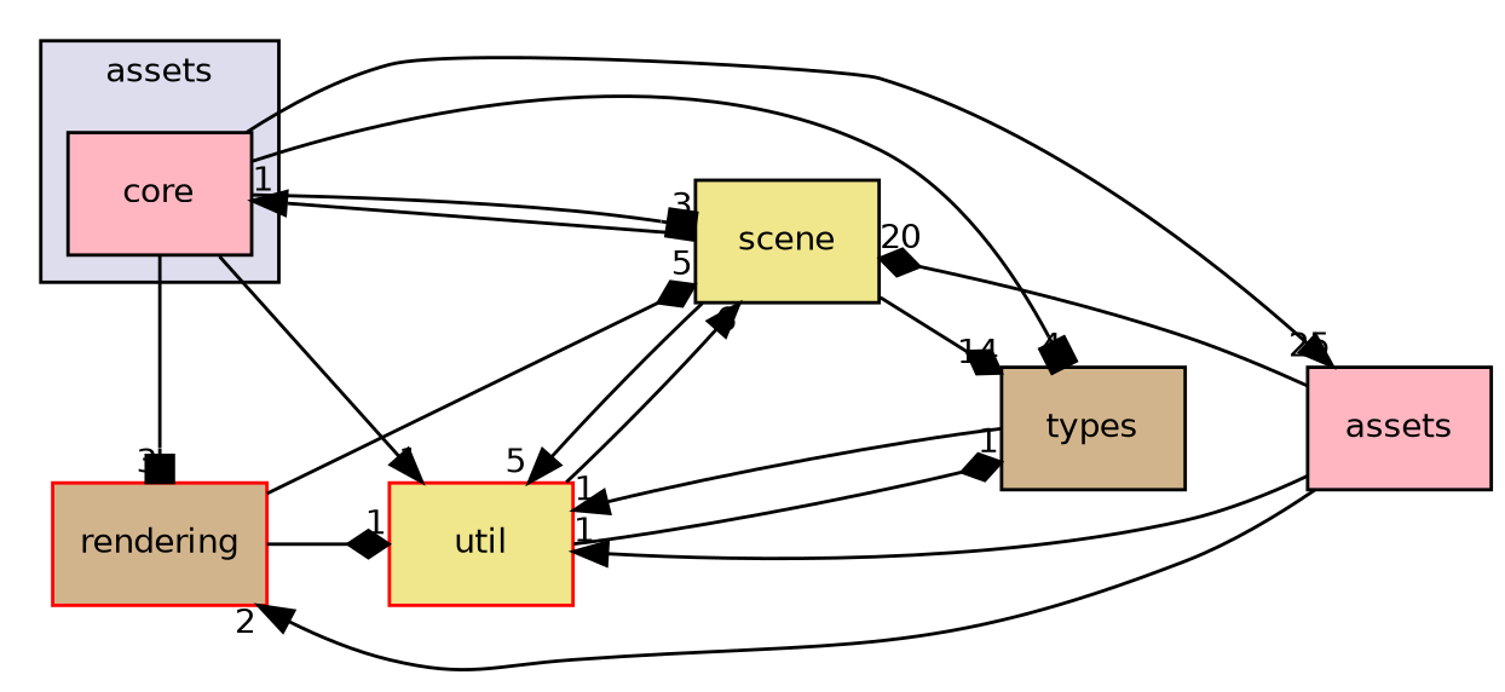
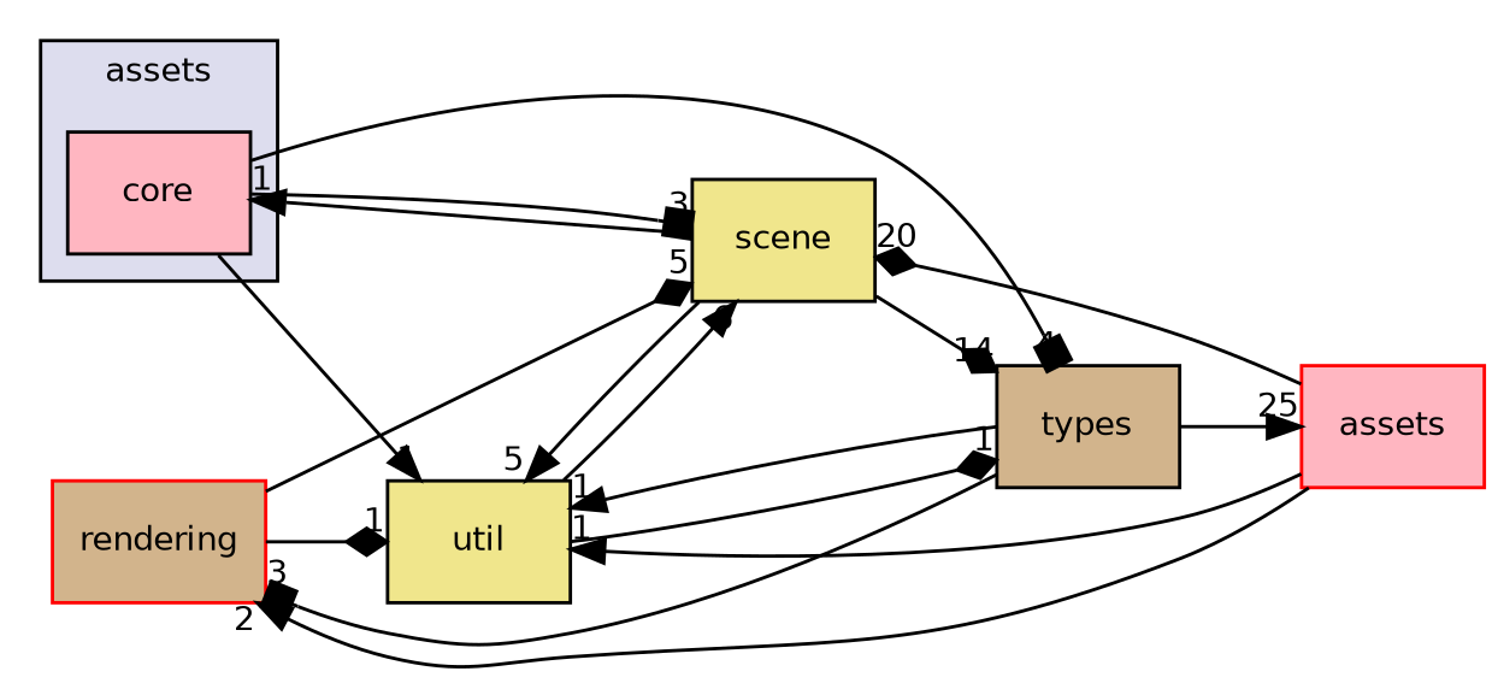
  digraph {
    compound=true
    rankdir=LR
    node [fillcolor=lightpink fontname=Helvetica fontsize=10 shape=box style=filled]
    edge [arrowhead=normal headlabel=1 labeldistance=1.5 labelfontname=Helvetica labelfontsize=10]
    n1 [label=core pencolor=black]
    n2 [color=red fillcolor=tan label=rendering]
-   n3 [fillcolor=khaki label=util color=red]
+   n3 [fillcolor=khaki label=util]
    n4 [fillcolor=khaki label=scene]
    n5 [fillcolor=tan label=types]
-   n6 [color=black label=assets]
+   n6 [color=red label=assets]
    subgraph cluster_1 {
      bgcolor="#ddddee"
      fontname=Helvetica
      fontsize=10
      label=assets
      pencolor=black
      n1
    }
-   n1 -> n2 [arrowhead=box headlabel=3]
+   n5 -> n2 [arrowhead=box headlabel=3]
    n1 -> n3
    n1 -> n4 [arrowhead=box headlabel=3]
    n1 -> n5 [arrowhead=box headlabel=4]
-   n1 -> n6 [headlabel=25]
+   n5 -> n6 [headlabel=25]
    n2 -> n3 [arrowhead=diamond]
    n2 -> n4 [arrowhead=diamond headlabel=5]
    n3 -> n4 [headlabel=6]
    n3 -> n5 [arrowhead=diamond]
    n4 -> n1
    n4 -> n3 [headlabel=5]
    n4 -> n5 [arrowhead=diamond headlabel=14]
    n5 -> n3
    n6 -> n2 [headlabel=2]
    n6 -> n3
    n6 -> n4 [arrowhead=diamond headlabel=20]
  }
